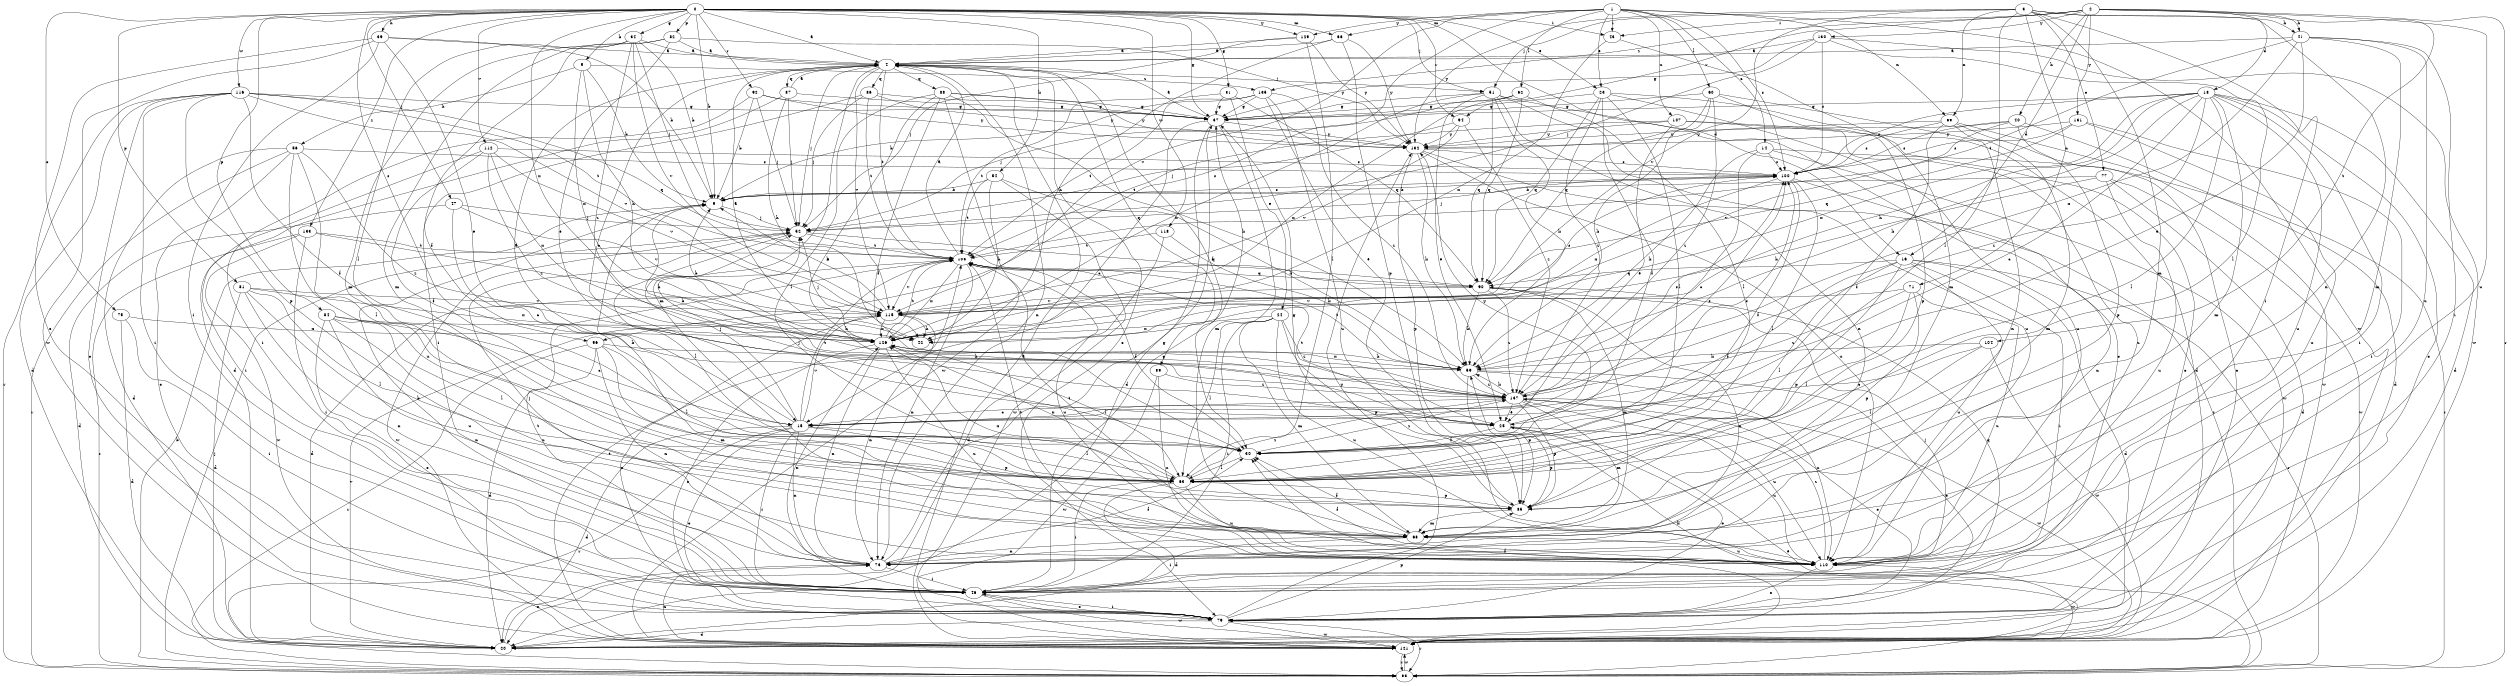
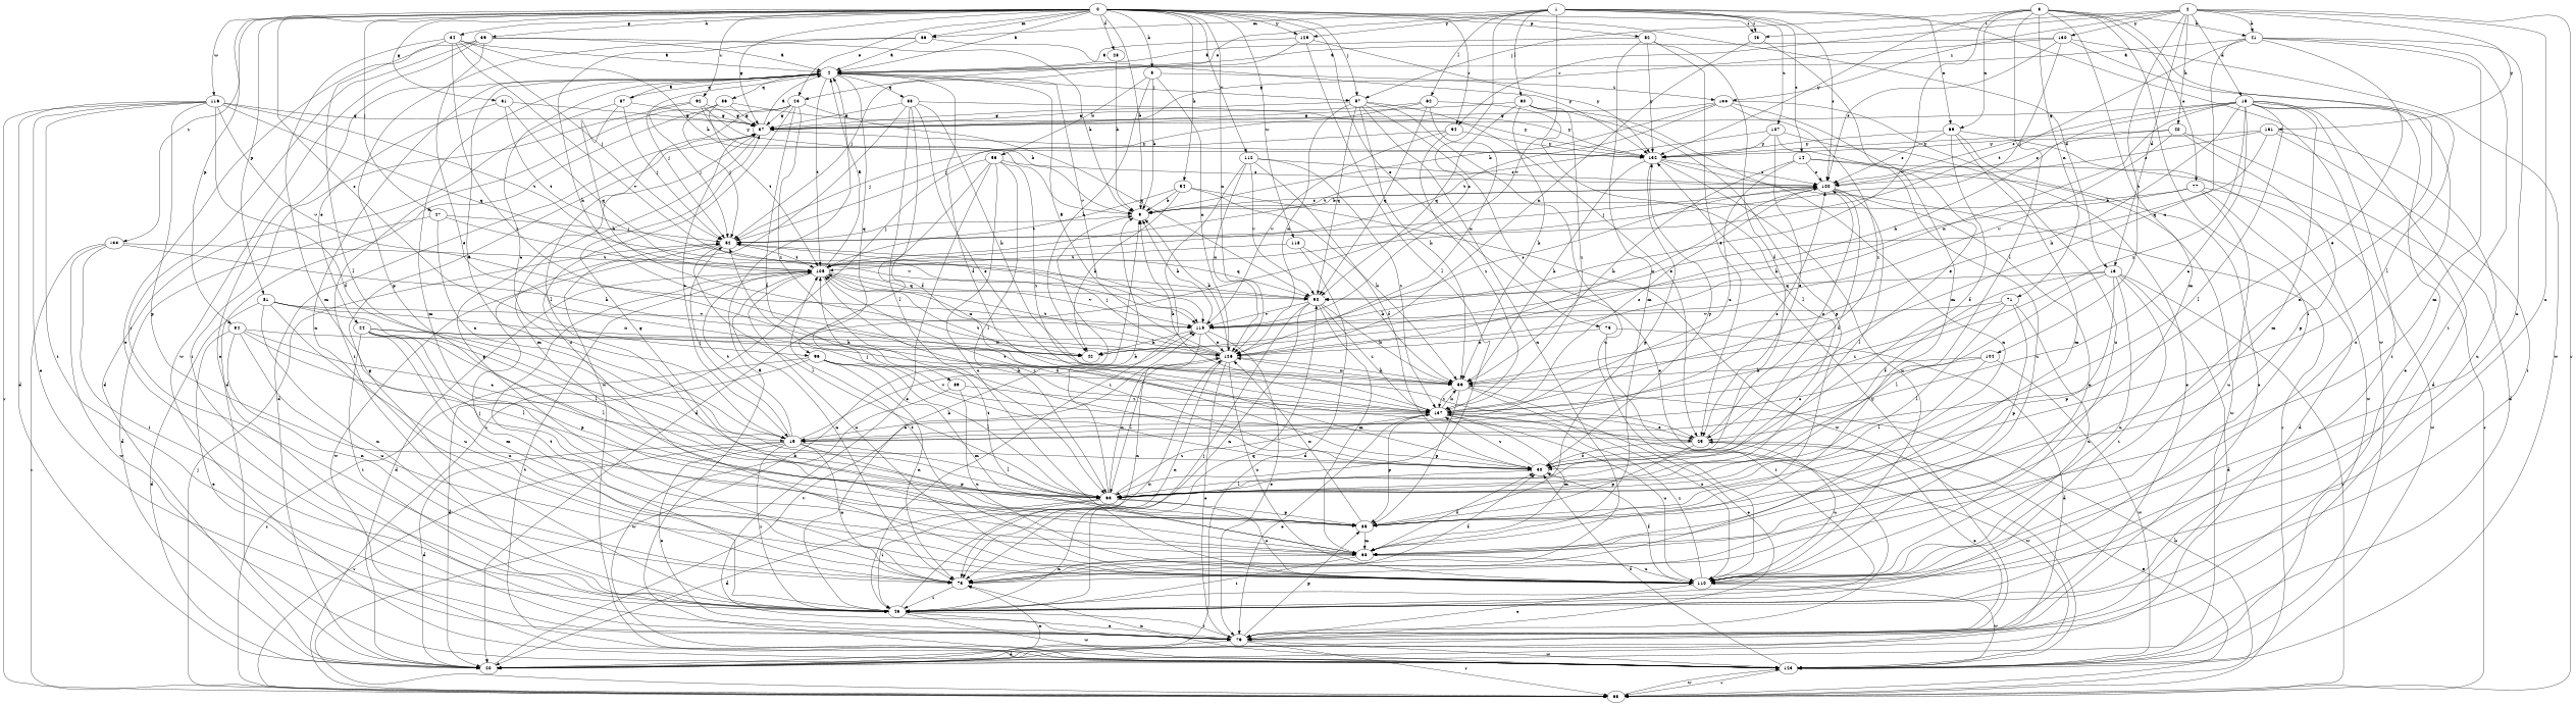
  strict digraph {
    0
    4
    5
    9
    16
    23
+   28
    31
    34
    37
    39
    43
    47
-   51
+   51 [label=57]
    54
    66
    75
    81
    82
    84
    92
    94
    96
    112
    116
    118
    126
    129
    133
    115
    68
    73
    15
    30
    52
    79
    86
    87
    88
    89
    105
    135
    42
    56
    100
    95
    110
    46
    63
    20
    85
    90
    137
    24
    132
-   121
+   121 [label=123]
    25
    59
    1
    14
    60
    62
    69
    107
    2
    18
    40
    41
    104
    130
    131
    3
    71
    77
    0 -> 4 [label=a]
    0 -> 5 [label=b]
    0 -> 9 [label=b]
    0 -> 16 [label=d]
    0 -> 23 [label=e]
+   0 -> 28 [label=f]
    0 -> 31 [label=g]
    0 -> 34 [label=g]
    0 -> 37 [label=g]
    0 -> 39 [label=h]
    0 -> 43 [label=i]
    0 -> 47 [label=j]
    0 -> 51 [label=j]
    0 -> 54 [label=k]
    0 -> 66 [label=m]
    0 -> 75 [label=o]
    0 -> 81 [label=p]
    0 -> 82 [label=p]
    0 -> 84 [label=p]
    0 -> 92 [label=r]
    0 -> 94 [label=r]
    0 -> 96 [label=s]
    0 -> 112 [label=v]
    0 -> 116 [label=w]
    0 -> 118 [label=w]
    0 -> 126 [label=x]
    0 -> 129 [label=y]
    0 -> 133 [label=z]
    4 -> 51 [label=j]
    4 -> 115 [label=v]
    4 -> 68 [label=m]
    4 -> 73 [label=n]
    4 -> 15 [label=c]
    4 -> 30 [label=f]
    4 -> 52 [label=j]
    4 -> 79 [label=o]
    4 -> 86 [label=q]
    4 -> 87 [label=q]
    4 -> 88 [label=q]
    4 -> 89 [label=q]
    4 -> 105 [label=t]
    5 -> 9 [label=b]
    5 -> 126 [label=x]
    5 -> 135 [label=z]
    5 -> 42 [label=h]
    5 -> 56 [label=k]
    9 -> 52 [label=j]
    9 -> 100 [label=s]
    16 -> 30 [label=f]
    16 -> 95 [label=r]
    16 -> 110 [label=u]
    16 -> 46 [label=i]
    16 -> 63 [label=l]
    16 -> 20 [label=d]
    16 -> 85 [label=p]
    16 -> 90 [label=q]
    23 -> 37 [label=g]
    23 -> 30 [label=f]
    23 -> 110 [label=u]
    23 -> 63 [label=l]
    23 -> 20 [label=d]
    23 -> 90 [label=q]
    23 -> 137 [label=z]
+   28 -> 9 [label=b]
    31 -> 37 [label=g]
    31 -> 105 [label=t]
    31 -> 90 [label=q]
    31 -> 24 [label=e]
    34 -> 4 [label=a]
    34 -> 9 [label=b]
    34 -> 115 [label=v]
    34 -> 68 [label=m]
    34 -> 52 [label=j]
    34 -> 63 [label=l]
    34 -> 137 [label=z]
    37 -> 4 [label=a]
    37 -> 68 [label=m]
    37 -> 15 [label=c]
    37 -> 20 [label=d]
    37 -> 132 [label=y]
    39 -> 4 [label=a]
    39 -> 9 [label=b]
    39 -> 79 [label=o]
    39 -> 46 [label=i]
    39 -> 121 [label=w]
    39 -> 25 [label=e]
    43 -> 126 [label=x]
    43 -> 68 [label=m]
    47 -> 115 [label=v]
    47 -> 15 [label=c]
    47 -> 52 [label=j]
    47 -> 20 [label=d]
    51 -> 37 [label=g]
    51 -> 126 [label=x]
    51 -> 73 [label=n]
    51 -> 79 [label=o]
    51 -> 110 [label=u]
    51 -> 90 [label=q]
    51 -> 25 [label=e]
    51 -> 59 [label=k]
    54 -> 9 [label=b]
    54 -> 105 [label=t]
    54 -> 42 [label=h]
    54 -> 121 [label=w]
    54 -> 59 [label=k]
    66 -> 4 [label=a]
    66 -> 42 [label=h]
    66 -> 85 [label=p]
    66 -> 132 [label=y]
    75 -> 126 [label=x]
    75 -> 46 [label=i]
    75 -> 20 [label=d]
    81 -> 126 [label=x]
    81 -> 115 [label=v]
    81 -> 73 [label=n]
    81 -> 110 [label=u]
    81 -> 63 [label=l]
    81 -> 20 [label=d]
    82 -> 4 [label=a]
    82 -> 68 [label=m]
    82 -> 30 [label=f]
    82 -> 132 [label=y]
    82 -> 25 [label=e]
    84 -> 73 [label=n]
    84 -> 15 [label=c]
    84 -> 79 [label=o]
    84 -> 42 [label=h]
    84 -> 110 [label=u]
    84 -> 63 [label=l]
    92 -> 9 [label=b]
    92 -> 37 [label=g]
    92 -> 52 [label=j]
    92 -> 46 [label=i]
    92 -> 132 [label=y]
    94 -> 115 [label=v]
    94 -> 52 [label=j]
    94 -> 137 [label=z]
    94 -> 132 [label=y]
    96 -> 68 [label=m]
    96 -> 73 [label=n]
    96 -> 95 [label=r]
    96 -> 63 [label=l]
    96 -> 20 [label=d]
    96 -> 59 [label=k]
    112 -> 126 [label=x]
-   112 -> 115 [label=v]
+   112 -> 90 [label=v]
    112 -> 30 [label=f]
    112 -> 100 [label=s]
    112 -> 46 [label=i]
    112 -> 137 [label=z]
    116 -> 37 [label=g]
    116 -> 115 [label=v]
    116 -> 30 [label=f]
    116 -> 79 [label=o]
    116 -> 105 [label=t]
    116 -> 95 [label=r]
    116 -> 46 [label=i]
    116 -> 20 [label=d]
    116 -> 85 [label=p]
    116 -> 90 [label=q]
    118 -> 105 [label=t]
    118 -> 20 [label=d]
    118 -> 59 [label=k]
    126 -> 4 [label=a]
    126 -> 9 [label=b]
    126 -> 73 [label=n]
    126 -> 52 [label=j]
    126 -> 79 [label=o]
    126 -> 105 [label=t]
    126 -> 110 [label=u]
    126 -> 63 [label=l]
    126 -> 59 [label=k]
    129 -> 4 [label=a]
    129 -> 52 [label=j]
    129 -> 63 [label=l]
    129 -> 132 [label=y]
    133 -> 105 [label=t]
    133 -> 42 [label=h]
    133 -> 95 [label=r]
    133 -> 46 [label=i]
    133 -> 121 [label=w]
    115 -> 9 [label=b]
    115 -> 126 [label=x]
    115 -> 73 [label=n]
    115 -> 79 [label=o]
    115 -> 42 [label=h]
    115 -> 100 [label=s]
    68 -> 73 [label=n]
    68 -> 30 [label=f]
    68 -> 105 [label=t]
    68 -> 110 [label=u]
    68 -> 46 [label=i]
    73 -> 37 [label=g]
    73 -> 30 [label=f]
    73 -> 52 [label=j]
    73 -> 46 [label=i]
    15 -> 4 [label=a]
    15 -> 115 [label=v]
    15 -> 73 [label=n]
    15 -> 52 [label=j]
    15 -> 79 [label=o]
    15 -> 105 [label=t]
    15 -> 100 [label=s]
    15 -> 95 [label=r]
    15 -> 46 [label=i]
    15 -> 63 [label=l]
    15 -> 20 [label=d]
    15 -> 85 [label=p]
    30 -> 52 [label=j]
    30 -> 63 [label=l]
    30 -> 137 [label=z]
    30 -> 132 [label=y]
    52 -> 105 [label=t]
    52 -> 63 [label=l]
    52 -> 90 [label=q]
    52 -> 121 [label=w]
    79 -> 95 [label=r]
    79 -> 46 [label=i]
    79 -> 20 [label=d]
    79 -> 85 [label=p]
    79 -> 132 [label=y]
    79 -> 121 [label=w]
    86 -> 37 [label=g]
    86 -> 52 [label=j]
    86 -> 105 [label=t]
    86 -> 46 [label=i]
    86 -> 132 [label=y]
    87 -> 4 [label=a]
    87 -> 37 [label=g]
    87 -> 52 [label=j]
    87 -> 42 [label=h]
    87 -> 20 [label=d]
    88 -> 37 [label=g]
    88 -> 30 [label=f]
    88 -> 63 [label=l]
    88 -> 132 [label=y]
    88 -> 121 [label=w]
    88 -> 25 [label=e]
    88 -> 59 [label=k]
    89 -> 110 [label=u]
    89 -> 137 [label=z]
    89 -> 121 [label=w]
    105 -> 4 [label=a]
    105 -> 126 [label=x]
    105 -> 115 [label=v]
    105 -> 73 [label=n]
    105 -> 30 [label=f]
    105 -> 110 [label=u]
    105 -> 20 [label=d]
    105 -> 90 [label=q]
    135 -> 9 [label=b]
    135 -> 37 [label=g]
    135 -> 105 [label=t]
    135 -> 110 [label=u]
    135 -> 137 [label=z]
    135 -> 25 [label=e]
    56 -> 79 [label=o]
    56 -> 100 [label=s]
    56 -> 95 [label=r]
    56 -> 110 [label=u]
    56 -> 63 [label=l]
    56 -> 20 [label=d]
    56 -> 137 [label=z]
    100 -> 9 [label=b]
    100 -> 126 [label=x]
    100 -> 73 [label=n]
    100 -> 30 [label=f]
    100 -> 52 [label=j]
    100 -> 63 [label=l]
    95 -> 9 [label=b]
    95 -> 52 [label=j]
    95 -> 121 [label=w]
    95 -> 25 [label=e]
    95 -> 59 [label=k]
    110 -> 30 [label=f]
    110 -> 79 [label=o]
    110 -> 105 [label=t]
    110 -> 137 [label=z]
    110 -> 121 [label=w]
    46 -> 9 [label=b]
    46 -> 37 [label=g]
    46 -> 126 [label=x]
    46 -> 79 [label=o]
    46 -> 105 [label=t]
    46 -> 90 [label=q]
    46 -> 121 [label=w]
    63 -> 9 [label=b]
    63 -> 126 [label=x]
    63 -> 110 [label=u]
    63 -> 46 [label=i]
    63 -> 20 [label=d]
    63 -> 85 [label=p]
    63 -> 137 [label=z]
    20 -> 115 [label=v]
    20 -> 73 [label=n]
    85 -> 37 [label=g]
    85 -> 126 [label=x]
    85 -> 68 [label=m]
    90 -> 115 [label=v]
    90 -> 68 [label=m]
    90 -> 73 [label=n]
    90 -> 46 [label=j]
    90 -> 137 [label=z]
    90 -> 59 [label=k]
    137 -> 9 [label=b]
    137 -> 68 [label=m]
    137 -> 15 [label=c]
    137 -> 79 [label=o]
    137 -> 100 [label=s]
    137 -> 110 [label=u]
    137 -> 85 [label=p]
    137 -> 121 [label=w]
    137 -> 25 [label=e]
    137 -> 59 [label=k]
    24 -> 126 [label=x]
    24 -> 68 [label=m]
    24 -> 110 [label=u]
    24 -> 46 [label=i]
    24 -> 63 [label=l]
    24 -> 85 [label=p]
    24 -> 137 [label=z]
    132 -> 100 [label=s]
    132 -> 95 [label=r]
    132 -> 110 [label=u]
    132 -> 85 [label=p]
    132 -> 59 [label=k]
    121 -> 4 [label=a]
    121 -> 73 [label=n]
    121 -> 30 [label=f]
    121 -> 105 [label=t]
    121 -> 95 [label=r]
    25 -> 30 [label=f]
    25 -> 79 [label=o]
    25 -> 105 [label=t]
    25 -> 100 [label=s]
    25 -> 110 [label=u]
    25 -> 85 [label=p]
    59 -> 126 [label=x]
    59 -> 79 [label=o]
    59 -> 105 [label=t]
    59 -> 110 [label=u]
    59 -> 85 [label=p]
    59 -> 137 [label=z]
    1 -> 23 [label=e]
    1 -> 43 [label=i]
    1 -> 66 [label=m]
    1 -> 96 [label=s]
    1 -> 129 [label=y]
    1 -> 115 [label=v]
    1 -> 100 [label=s]
    1 -> 121 [label=w]
    1 -> 14 [label=c]
    1 -> 60 [label=l]
    1 -> 62 [label=l]
    1 -> 69 [label=n]
    1 -> 107 [label=u]
    14 -> 15 [label=c]
    14 -> 100 [label=s]
    14 -> 95 [label=r]
    14 -> 121 [label=w]
    14 -> 59 [label=k]
    60 -> 37 [label=g]
    60 -> 73 [label=n]
    60 -> 85 [label=p]
    60 -> 90 [label=q]
    60 -> 137 [label=z]
    60 -> 59 [label=k]
    62 -> 37 [label=g]
    62 -> 126 [label=x]
    62 -> 52 [label=j]
    62 -> 63 [label=l]
    62 -> 90 [label=q]
    69 -> 68 [label=m]
    69 -> 30 [label=f]
    69 -> 79 [label=o]
    69 -> 100 [label=s]
    69 -> 132 [label=y]
    69 -> 121 [label=w]
    107 -> 79 [label=o]
    107 -> 105 [label=t]
    107 -> 110 [label=u]
    107 -> 132 [label=y]
    107 -> 25 [label=e]
    2 -> 16 [label=d]
    2 -> 43 [label=i]
    2 -> 94 [label=r]
    2 -> 135 [label=z]
    2 -> 95 [label=r]
    2 -> 110 [label=u]
    2 -> 18 [label=d]
    2 -> 40 [label=h]
    2 -> 41 [label=h]
    2 -> 104 [label=t]
    2 -> 130 [label=y]
    2 -> 131 [label=y]
    18 -> 37 [label=g]
    18 -> 126 [label=x]
    18 -> 68 [label=m]
    18 -> 15 [label=c]
    18 -> 79 [label=o]
    18 -> 42 [label=h]
    18 -> 100 [label=s]
    18 -> 110 [label=u]
    18 -> 46 [label=i]
    18 -> 63 [label=l]
    18 -> 20 [label=d]
    18 -> 137 [label=z]
    18 -> 59 [label=k]
    40 -> 115 [label=v]
    40 -> 100 [label=s]
    40 -> 20 [label=d]
    40 -> 85 [label=p]
    40 -> 132 [label=y]
    41 -> 4 [label=a]
    41 -> 68 [label=m]
    41 -> 105 [label=t]
    41 -> 110 [label=u]
    41 -> 46 [label=i]
    41 -> 25 [label=e]
    41 -> 59 [label=x]
    104 -> 15 [label=c]
    104 -> 63 [label=l]
    104 -> 121 [label=w]
    104 -> 59 [label=k]
    130 -> 4 [label=a]
    130 -> 37 [label=g]
    130 -> 52 [label=j]
    130 -> 100 [label=s]
    130 -> 63 [label=l]
    130 -> 121 [label=w]
    131 -> 100 [label=s]
    131 -> 110 [label=u]
    131 -> 46 [label=i]
    131 -> 90 [label=q]
    131 -> 132 [label=y]
    3 -> 51 [label=j]
    3 -> 115 [label=v]
    3 -> 68 [label=m]
    3 -> 73 [label=n]
    3 -> 46 [label=i]
    3 -> 63 [label=l]
    3 -> 132 [label=y]
    3 -> 69 [label=n]
    3 -> 41 [label=h]
    3 -> 71 [label=n]
    3 -> 77 [label=o]
    71 -> 115 [label=v]
    71 -> 110 [label=u]
    71 -> 63 [label=l]
    71 -> 85 [label=p]
    71 -> 137 [label=z]
    77 -> 9 [label=b]
    77 -> 42 [label=h]
    77 -> 110 [label=u]
    77 -> 20 [label=d]
    77 -> 121 [label=w]
  }
